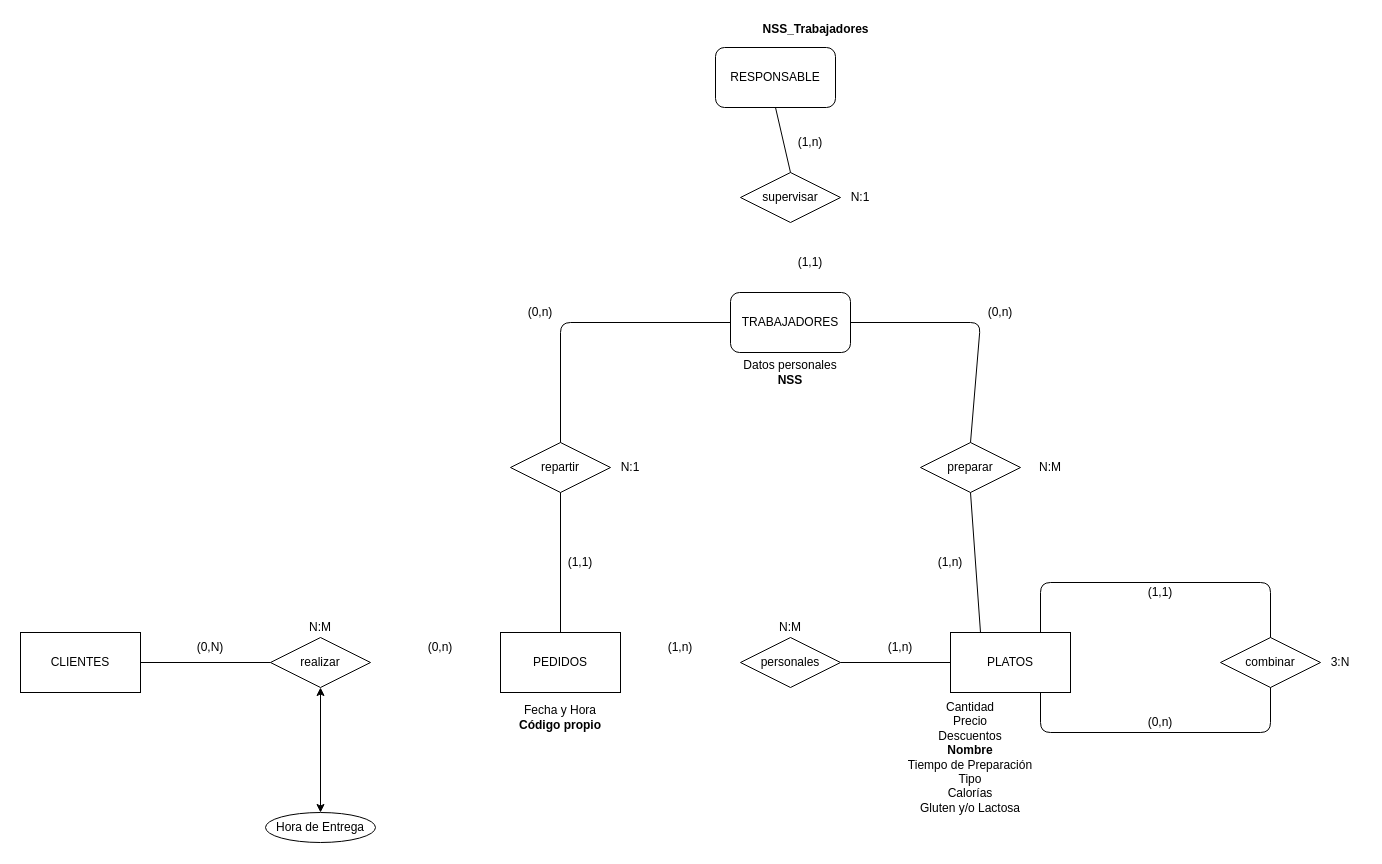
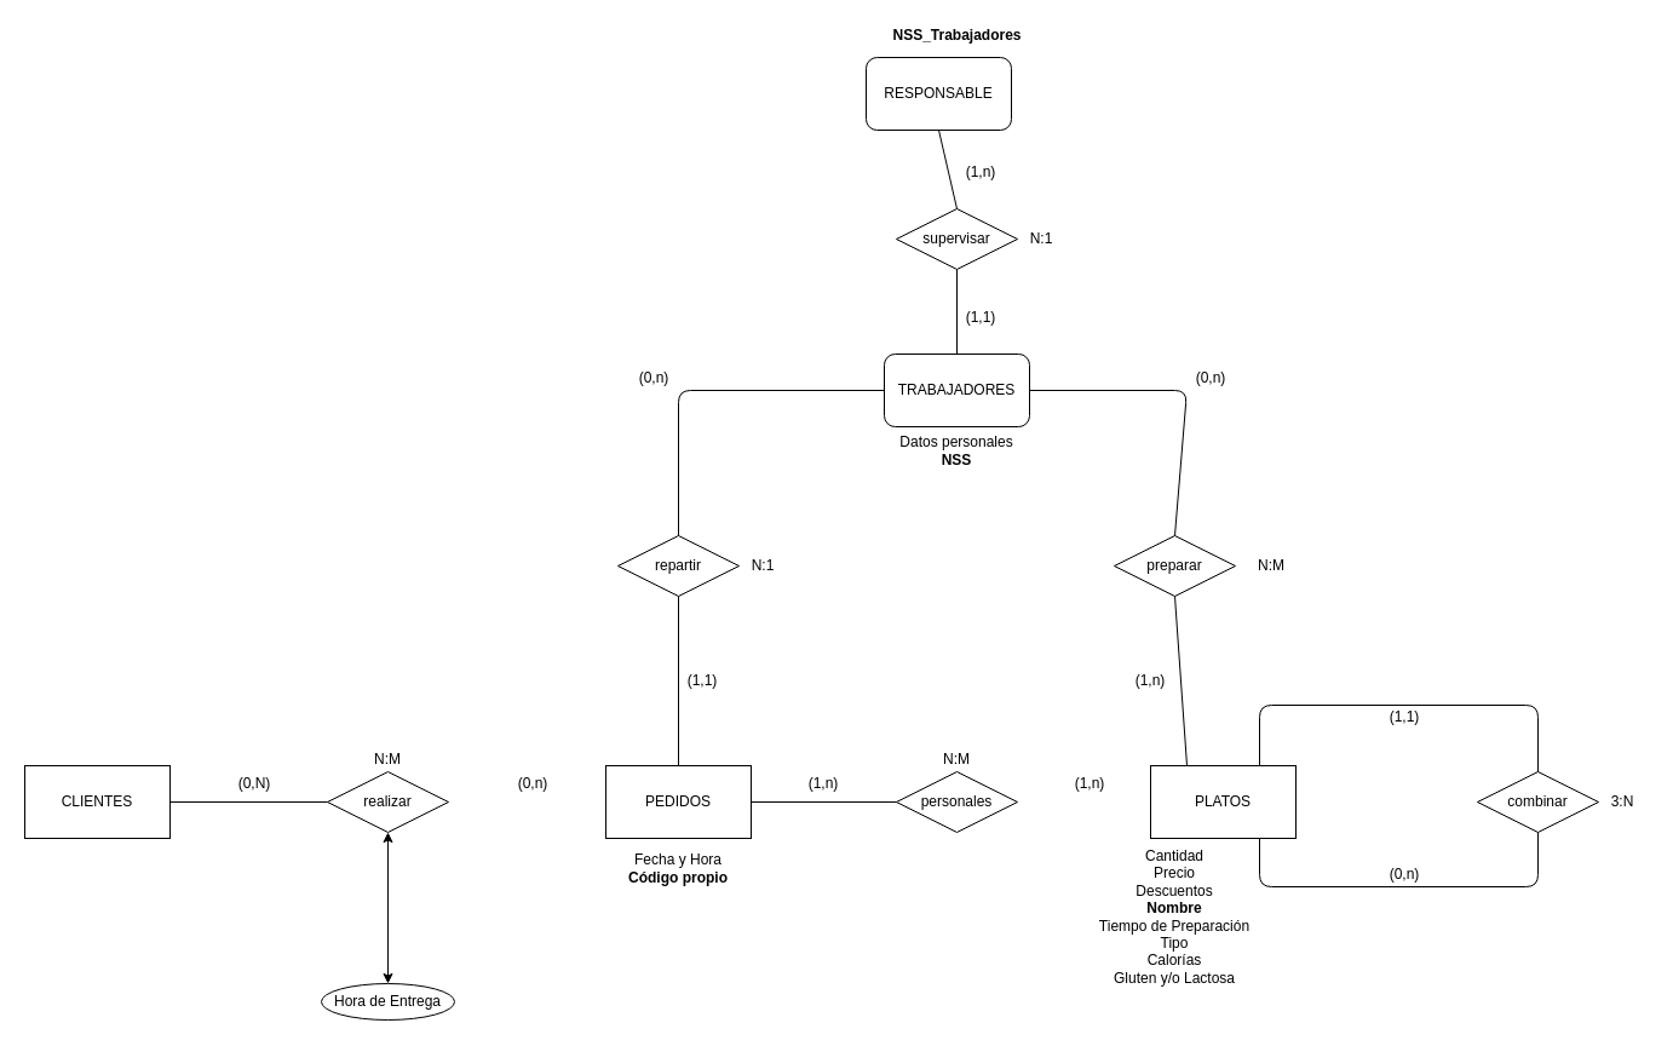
  <mxCell id="0" />
  <mxCell id="1" parent="0" />
  <mxCell id="2" value="CLIENTES" style="rounded=0;whiteSpace=wrap;html=1;" parent="1" vertex="1"><mxGeometry x="20" y="632" width="120" height="60" as="geometry" /></mxCell>
  <mxCell id="3" value="PEDIDOS" style="rounded=0;whiteSpace=wrap;html=1;" parent="1" vertex="1"><mxGeometry x="500" y="632" width="120" height="60" as="geometry" /></mxCell>
  <mxCell id="4" value="realizar" style="rhombus;whiteSpace=wrap;html=1;" parent="1" vertex="1"><mxGeometry x="270" y="637" width="100" height="50" as="geometry" /></mxCell>
  <mxCell id="5" value="" style="endArrow=none;html=1;exitX=1;exitY=0.5;exitDx=0;exitDy=0;entryX=0;entryY=0.5;entryDx=0;entryDy=0;" parent="1" source="2" target="4" edge="1"><mxGeometry width="50" height="50" relative="1" as="geometry"><mxPoint x="140" y="662" as="sourcePoint" /><mxPoint x="390" y="662" as="targetPoint" /></mxGeometry></mxCell>
  <mxCell id="6" value="(0,n)" style="text;html=1;strokeColor=none;fillColor=none;align=center;verticalAlign=middle;whiteSpace=wrap;rounded=0;" parent="1" vertex="1"><mxGeometry x="420" y="637" width="40" height="20" as="geometry" /></mxCell>
  <mxCell id="7" value="(0,N)" style="text;html=1;strokeColor=none;fillColor=none;align=center;verticalAlign=middle;whiteSpace=wrap;rounded=0;" parent="1" vertex="1"><mxGeometry x="190" y="637" width="40" height="20" as="geometry" /></mxCell>
  <mxCell id="8" value="N:M" style="text;html=1;strokeColor=none;fillColor=none;align=center;verticalAlign=middle;whiteSpace=wrap;rounded=0;" parent="1" vertex="1"><mxGeometry x="300" y="617" width="40" height="20" as="geometry" /></mxCell>
  <mxCell id="9" value="PLATOS" style="rounded=0;whiteSpace=wrap;html=1;" parent="1" vertex="1"><mxGeometry x="950" y="632" width="120" height="60" as="geometry" /></mxCell>
- <mxCell id="10" value="" style="endArrow=none;html=1;exitX=1;exitY=0.5;exitDx=0;exitDy=0;entryX=0;entryY=0.5;entryDx=0;entryDy=0;" parent="1" source="11" target="9" edge="1"><mxGeometry width="50" height="50" relative="1" as="geometry"><mxPoint x="520" y="932" as="sourcePoint" /><mxPoint x="570" y="882" as="targetPoint" /></mxGeometry></mxCell>
  <mxCell id="11" value="personales" style="rhombus;whiteSpace=wrap;html=1;" parent="1" vertex="1"><mxGeometry x="740" y="637" width="100" height="50" as="geometry" /></mxCell>
+ <mxCell id="12" value="" style="endArrow=none;html=1;exitX=1;exitY=0.5;exitDx=0;exitDy=0;entryX=0;entryY=0.5;entryDx=0;entryDy=0;" parent="1" source="3" target="11" edge="1"><mxGeometry width="50" height="50" relative="1" as="geometry"><mxPoint x="620" y="662" as="sourcePoint" /><mxPoint x="950" y="662" as="targetPoint" /></mxGeometry></mxCell>
  <mxCell id="13" value="(1,n)" style="text;html=1;strokeColor=none;fillColor=none;align=center;verticalAlign=middle;whiteSpace=wrap;rounded=0;" parent="1" vertex="1"><mxGeometry x="880" y="637" width="40" height="20" as="geometry" /></mxCell>
  <mxCell id="14" value="(1,n)" style="text;html=1;strokeColor=none;fillColor=none;align=center;verticalAlign=middle;whiteSpace=wrap;rounded=0;" parent="1" vertex="1"><mxGeometry x="660" y="637" width="40" height="20" as="geometry" /></mxCell>
  <mxCell id="15" value="N:M" style="text;html=1;strokeColor=none;fillColor=none;align=center;verticalAlign=middle;whiteSpace=wrap;rounded=0;" parent="1" vertex="1"><mxGeometry x="770" y="617" width="40" height="20" as="geometry" /></mxCell>
  <mxCell id="16" value="combinar" style="rhombus;whiteSpace=wrap;html=1;" parent="1" vertex="1"><mxGeometry x="1220" y="637" width="100" height="50" as="geometry" /></mxCell>
  <mxCell id="17" value="" style="endArrow=none;html=1;exitX=0.5;exitY=1;exitDx=0;exitDy=0;entryX=0.75;entryY=1;entryDx=0;entryDy=0;" parent="1" source="16" target="9" edge="1"><mxGeometry width="50" height="50" relative="1" as="geometry"><mxPoint x="1160" y="982" as="sourcePoint" /><mxPoint x="1210" y="932" as="targetPoint" /><Array as="points"><mxPoint x="1270" y="732" /><mxPoint x="1040" y="732" /></Array></mxGeometry></mxCell>
  <mxCell id="18" value="" style="endArrow=none;html=1;exitX=0.75;exitY=0;exitDx=0;exitDy=0;entryX=0.5;entryY=0;entryDx=0;entryDy=0;" parent="1" source="9" target="16" edge="1"><mxGeometry width="50" height="50" relative="1" as="geometry"><mxPoint x="1020" y="532" as="sourcePoint" /><mxPoint x="1070" y="482" as="targetPoint" /><Array as="points"><mxPoint x="1040" y="582" /><mxPoint x="1270" y="582" /></Array></mxGeometry></mxCell>
  <mxCell id="19" value="(0,n)" style="text;html=1;strokeColor=none;fillColor=none;align=center;verticalAlign=middle;whiteSpace=wrap;rounded=0;" parent="1" vertex="1"><mxGeometry x="1140" y="712" width="40" height="20" as="geometry" /></mxCell>
  <mxCell id="20" value="(1,1)" style="text;html=1;strokeColor=none;fillColor=none;align=center;verticalAlign=middle;whiteSpace=wrap;rounded=0;" parent="1" vertex="1"><mxGeometry x="1140" y="582" width="40" height="20" as="geometry" /></mxCell>
  <mxCell id="21" value="3:N" style="text;html=1;strokeColor=none;fillColor=none;align=center;verticalAlign=middle;whiteSpace=wrap;rounded=0;" parent="1" vertex="1"><mxGeometry x="1320" y="652" width="40" height="20" as="geometry" /></mxCell>
  <mxCell id="22" value="TRABAJADORES" style="rounded=1;whiteSpace=wrap;html=1;" parent="1" vertex="1"><mxGeometry x="730" y="292" width="120" height="60" as="geometry" /></mxCell>
  <mxCell id="23" value="preparar" style="rhombus;whiteSpace=wrap;html=1;" parent="1" vertex="1"><mxGeometry x="920" y="442" width="100" height="50" as="geometry" /></mxCell>
  <mxCell id="24" value="" style="endArrow=none;html=1;exitX=0.5;exitY=1;exitDx=0;exitDy=0;entryX=0.25;entryY=0;entryDx=0;entryDy=0;" parent="1" source="23" target="9" edge="1"><mxGeometry width="50" height="50" relative="1" as="geometry"><mxPoint x="580" y="802" as="sourcePoint" /><mxPoint x="630" y="752" as="targetPoint" /></mxGeometry></mxCell>
  <mxCell id="25" value="" style="endArrow=none;html=1;exitX=1;exitY=0.5;exitDx=0;exitDy=0;entryX=0.5;entryY=0;entryDx=0;entryDy=0;" parent="1" source="22" target="23" edge="1"><mxGeometry width="50" height="50" relative="1" as="geometry"><mxPoint x="690" y="852" as="sourcePoint" /><mxPoint x="740" y="802" as="targetPoint" /><Array as="points"><mxPoint x="980" y="322" /></Array></mxGeometry></mxCell>
  <mxCell id="26" value="repartir" style="rhombus;whiteSpace=wrap;html=1;" parent="1" vertex="1"><mxGeometry x="510" y="442" width="100" height="50" as="geometry" /></mxCell>
  <mxCell id="27" value="" style="endArrow=none;html=1;exitX=0.5;exitY=0;exitDx=0;exitDy=0;entryX=0.5;entryY=1;entryDx=0;entryDy=0;" parent="1" source="3" target="26" edge="1"><mxGeometry width="50" height="50" relative="1" as="geometry"><mxPoint x="650" y="882" as="sourcePoint" /><mxPoint x="700" y="832" as="targetPoint" /></mxGeometry></mxCell>
  <mxCell id="28" value="" style="endArrow=none;html=1;exitX=0.5;exitY=0;exitDx=0;exitDy=0;entryX=0;entryY=0.5;entryDx=0;entryDy=0;" parent="1" source="26" target="22" edge="1"><mxGeometry width="50" height="50" relative="1" as="geometry"><mxPoint x="650" y="552" as="sourcePoint" /><mxPoint x="700" y="502" as="targetPoint" /><Array as="points"><mxPoint x="560" y="322" /></Array></mxGeometry></mxCell>
  <mxCell id="29" value="RESPONSABLE" style="rounded=1;whiteSpace=wrap;html=1;" parent="1" vertex="1"><mxGeometry x="715" y="47" width="120" height="60" as="geometry" /></mxCell>
+ <mxCell id="30" value="" style="endArrow=none;html=1;exitX=0.5;exitY=1;exitDx=0;exitDy=0;entryX=0.5;entryY=0;entryDx=0;entryDy=0;" parent="1" source="31" target="22" edge="1"><mxGeometry width="50" height="50" relative="1" as="geometry"><mxPoint x="730" y="252" as="sourcePoint" /><mxPoint x="780" y="202" as="targetPoint" /></mxGeometry></mxCell>
  <mxCell id="31" value="supervisar" style="rhombus;whiteSpace=wrap;html=1;" parent="1" vertex="1"><mxGeometry x="740" y="172" width="100" height="50" as="geometry" /></mxCell>
  <mxCell id="32" value="" style="endArrow=none;html=1;exitX=0.5;exitY=1;exitDx=0;exitDy=0;entryX=0.5;entryY=0;entryDx=0;entryDy=0;" parent="1" source="29" target="31" edge="1"><mxGeometry width="50" height="50" relative="1" as="geometry"><mxPoint x="790" y="102" as="sourcePoint" /><mxPoint x="790" y="292" as="targetPoint" /></mxGeometry></mxCell>
  <mxCell id="33" value="(0,n)" style="text;html=1;strokeColor=none;fillColor=none;align=center;verticalAlign=middle;whiteSpace=wrap;rounded=0;" parent="1" vertex="1"><mxGeometry x="980" y="302" width="40" height="20" as="geometry" /></mxCell>
  <mxCell id="34" value="(1,n)" style="text;html=1;strokeColor=none;fillColor=none;align=center;verticalAlign=middle;whiteSpace=wrap;rounded=0;" parent="1" vertex="1"><mxGeometry x="930" y="552" width="40" height="20" as="geometry" /></mxCell>
  <mxCell id="35" value="N:M" style="text;html=1;strokeColor=none;fillColor=none;align=center;verticalAlign=middle;whiteSpace=wrap;rounded=0;" parent="1" vertex="1"><mxGeometry x="1030" y="457" width="40" height="20" as="geometry" /></mxCell>
  <mxCell id="36" value="(0,n)" style="text;html=1;strokeColor=none;fillColor=none;align=center;verticalAlign=middle;whiteSpace=wrap;rounded=0;" parent="1" vertex="1"><mxGeometry x="520" y="302" width="40" height="20" as="geometry" /></mxCell>
  <mxCell id="37" value="(1,1)" style="text;html=1;strokeColor=none;fillColor=none;align=center;verticalAlign=middle;whiteSpace=wrap;rounded=0;" parent="1" vertex="1"><mxGeometry x="560" y="552" width="40" height="20" as="geometry" /></mxCell>
  <mxCell id="38" value="N:1" style="text;html=1;strokeColor=none;fillColor=none;align=center;verticalAlign=middle;whiteSpace=wrap;rounded=0;" parent="1" vertex="1"><mxGeometry x="610" y="457" width="40" height="20" as="geometry" /></mxCell>
  <mxCell id="39" value="(1,n)" style="text;html=1;strokeColor=none;fillColor=none;align=center;verticalAlign=middle;whiteSpace=wrap;rounded=0;" parent="1" vertex="1"><mxGeometry x="790" y="132" width="40" height="20" as="geometry" /></mxCell>
  <mxCell id="40" value="(1,1)" style="text;html=1;strokeColor=none;fillColor=none;align=center;verticalAlign=middle;whiteSpace=wrap;rounded=0;" parent="1" vertex="1"><mxGeometry x="790" y="252" width="40" height="20" as="geometry" /></mxCell>
  <mxCell id="41" value="N:1" style="text;html=1;strokeColor=none;fillColor=none;align=center;verticalAlign=middle;whiteSpace=wrap;rounded=0;" parent="1" vertex="1"><mxGeometry x="840" y="187" width="40" height="20" as="geometry" /></mxCell>
  <mxCell id="42" value="Fecha y Hora&lt;br&gt;&lt;b&gt;Código propio&lt;/b&gt;" style="text;html=1;strokeColor=none;fillColor=none;align=center;verticalAlign=middle;whiteSpace=wrap;rounded=0;" parent="1" vertex="1"><mxGeometry x="490" y="652" width="140" height="130" as="geometry" /></mxCell>
  <mxCell id="43" value="Cantidad&lt;br&gt;Precio&lt;br&gt;Descuentos&lt;br&gt;&lt;b&gt;Nombre&lt;/b&gt;&lt;br&gt;Tiempo de Preparación&lt;br&gt;Tipo&lt;br&gt;Calorías&lt;br&gt;Gluten y/o Lactosa&lt;br&gt;" style="text;html=1;strokeColor=none;fillColor=none;align=center;verticalAlign=middle;whiteSpace=wrap;rounded=0;" parent="1" vertex="1"><mxGeometry x="900" y="702" width="140" height="110" as="geometry" /></mxCell>
  <mxCell id="44" value="Datos personales&lt;br&gt;&lt;b&gt;NSS&lt;/b&gt;" style="text;html=1;strokeColor=none;fillColor=none;align=center;verticalAlign=middle;whiteSpace=wrap;rounded=0;" parent="1" vertex="1"><mxGeometry x="730" y="322" width="120" height="100" as="geometry" /></mxCell>
- <mxCell id="45" value="&lt;b&gt;NSS_Trabajadores&lt;/b&gt;" style="text;html=1;align=center;verticalAlign=middle;resizable=0;points=[];autosize=1;" parent="1" vertex="1"><mxGeometry x="757" y="20" width="116" height="18" as="geometry" /></mxCell>
+ <mxCell id="45" value="&lt;b&gt;NSS_Trabajadores&lt;/b&gt;" style="text;html=1;align=center;verticalAlign=middle;resizable=0;points=[];autosize=1;" parent="1" vertex="1"><mxGeometry x="732" y="20" width="116" height="18" as="geometry" /></mxCell>
  <mxCell id="46" value="Hora de Entrega" style="ellipse;whiteSpace=wrap;html=1;" parent="1" vertex="1"><mxGeometry x="265" y="812" width="110" height="30" as="geometry" /></mxCell>
  <mxCell id="47" value="" style="endArrow=classic;startArrow=classic;html=1;entryX=0.5;entryY=1;entryDx=0;entryDy=0;exitX=0.5;exitY=0;exitDx=0;exitDy=0;" parent="1" source="46" target="4" edge="1"><mxGeometry width="50" height="50" relative="1" as="geometry"><mxPoint x="270" y="1112" as="sourcePoint" /><mxPoint x="320" y="1062" as="targetPoint" /></mxGeometry></mxCell>
